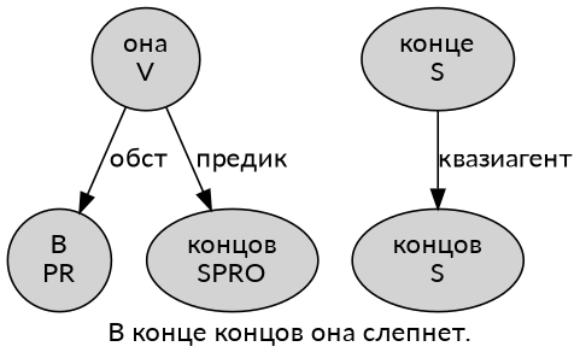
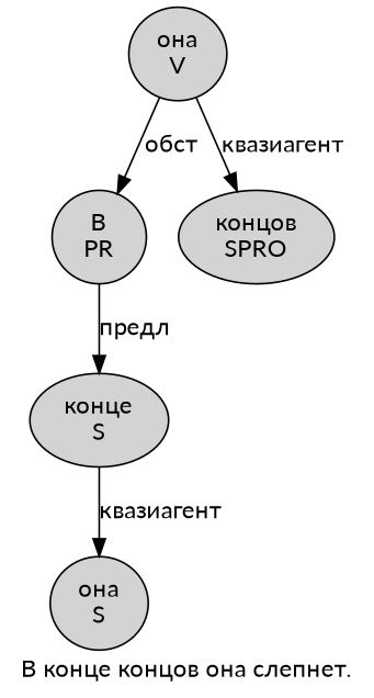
  digraph {
    fontname=Lato
    label="В конце концов она слепнет."
    node [fillcolor=lightgray fontname=Lato penwidth=1 shape=ellipse style=filled]
    edge [fontname=Lato]
    n1 [label="В\nPR"]
    n2 [label="конце\nS"]
-   n3 [label="концов\nS"]
+   n3 [label="она\nS"]
    n4 [label="концов\nSPRO"]
    n5 [label="она\nV"]
+   n1 -> n2 [label="предл"]
    n2 -> n3 [label="квазиагент"]
    n5 -> n1 [label="обст"]
-   n5 -> n4 [label="предик"]
+   n5 -> n4 [label="квазиагент"]
  }
